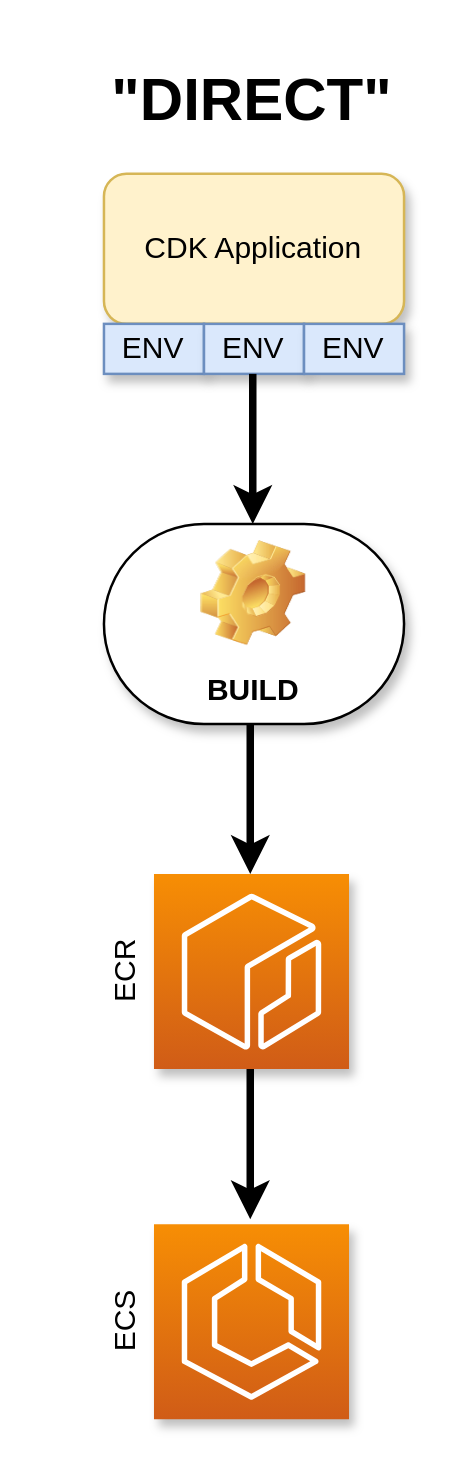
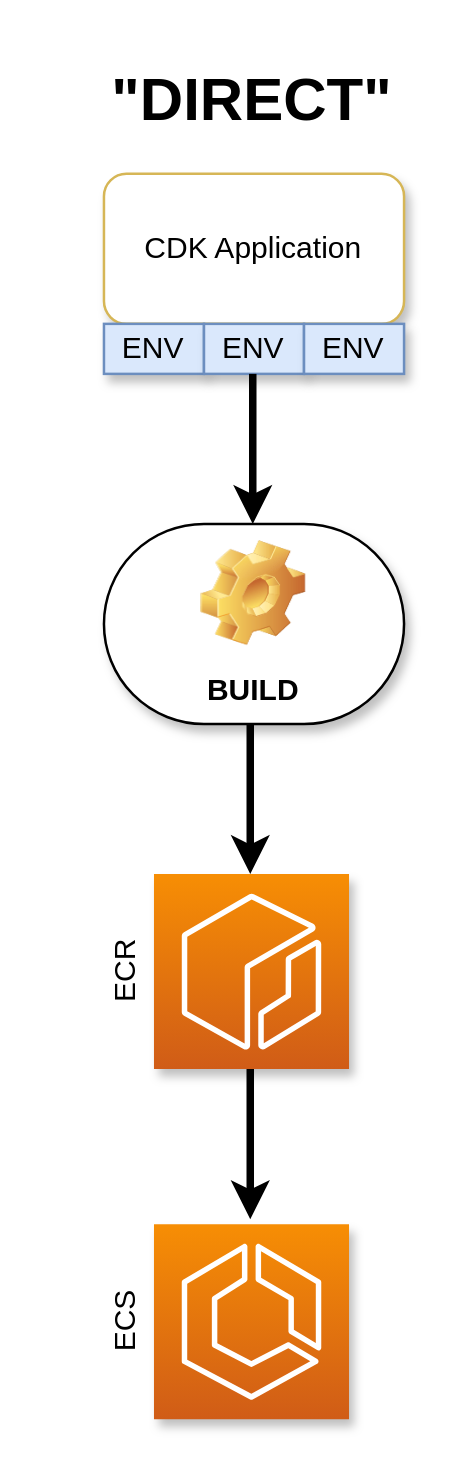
  <mxCell id="0" />
  <mxCell id="1" parent="0" />
- <mxCell id="2" value="CDK Application" style="rounded=1;whiteSpace=wrap;html=1;fillColor=#fff2cc;strokeColor=#d6b656;shadow=1;" vertex="1" parent="1"><mxGeometry x="41" y="69" width="120" height="60" as="geometry" /></mxCell>
+ <mxCell id="2" value="CDK Application" style="rounded=1;whiteSpace=wrap;html=1;fillColor=#ffffff;strokeColor=#d6b656;shadow=1;" vertex="1" parent="1"><mxGeometry x="41" y="69" width="120" height="60" as="geometry" /></mxCell>
  <mxCell id="3" value="ENV" style="rounded=0;whiteSpace=wrap;html=1;fillColor=#dae8fc;strokeColor=#6c8ebf;shadow=1;" vertex="1" parent="1"><mxGeometry x="41" y="129" width="40" height="20" as="geometry" /></mxCell>
  <mxCell id="4" value="ENV" style="rounded=0;whiteSpace=wrap;html=1;fillColor=#dae8fc;strokeColor=#6c8ebf;shadow=1;" vertex="1" parent="1"><mxGeometry x="81" y="129" width="40" height="20" as="geometry" /></mxCell>
  <mxCell id="5" value="ENV" style="rounded=0;whiteSpace=wrap;html=1;fillColor=#dae8fc;strokeColor=#6c8ebf;shadow=1;" vertex="1" parent="1"><mxGeometry x="121" y="129" width="40" height="20" as="geometry" /></mxCell>
  <mxCell id="6" value="BUILD" style="label;whiteSpace=wrap;html=1;align=center;verticalAlign=bottom;spacingLeft=0;spacingBottom=4;imageAlign=center;imageVerticalAlign=top;image=img/clipart/Gear_128x128.png;arcSize=50;shadow=1;" vertex="1" parent="1"><mxGeometry x="41" y="209" width="120" height="80" as="geometry" /></mxCell>
  <mxCell id="7" value="" style="sketch=0;points=[[0,0,0],[0.25,0,0],[0.5,0,0],[0.75,0,0],[1,0,0],[0,1,0],[0.25,1,0],[0.5,1,0],[0.75,1,0],[1,1,0],[0,0.25,0],[0,0.5,0],[0,0.75,0],[1,0.25,0],[1,0.5,0],[1,0.75,0]];outlineConnect=0;fontColor=#232F3E;gradientColor=#F78E04;gradientDirection=north;fillColor=#D05C17;strokeColor=#ffffff;dashed=0;verticalLabelPosition=bottom;verticalAlign=top;align=center;html=1;fontSize=12;fontStyle=0;aspect=fixed;shape=mxgraph.aws4.resourceIcon;resIcon=mxgraph.aws4.ecr;shadow=1;" vertex="1" parent="1"><mxGeometry x="61" y="349" width="78" height="78" as="geometry" /></mxCell>
  <mxCell id="8" value="" style="sketch=0;points=[[0,0,0],[0.25,0,0],[0.5,0,0],[0.75,0,0],[1,0,0],[0,1,0],[0.25,1,0],[0.5,1,0],[0.75,1,0],[1,1,0],[0,0.25,0],[0,0.5,0],[0,0.75,0],[1,0.25,0],[1,0.5,0],[1,0.75,0]];outlineConnect=0;fontColor=#232F3E;gradientColor=#F78E04;gradientDirection=north;fillColor=#D05C17;strokeColor=#ffffff;dashed=0;verticalLabelPosition=bottom;verticalAlign=top;align=center;html=1;fontSize=12;fontStyle=0;aspect=fixed;shape=mxgraph.aws4.resourceIcon;resIcon=mxgraph.aws4.ecs;shadow=1;" vertex="1" parent="1"><mxGeometry x="61" y="489" width="78" height="78" as="geometry" /></mxCell>
  <mxCell id="9" value="ECR" style="text;html=1;strokeColor=none;fillColor=none;align=center;verticalAlign=middle;whiteSpace=wrap;rounded=0;rotation=-90;" vertex="1" parent="1"><mxGeometry x="20" y="373" width="60" height="30" as="geometry" /></mxCell>
  <mxCell id="10" value="ECS" style="text;html=1;strokeColor=none;fillColor=none;align=center;verticalAlign=middle;whiteSpace=wrap;rounded=0;rotation=-90;" vertex="1" parent="1"><mxGeometry x="20" y="513" width="60" height="30" as="geometry" /></mxCell>
  <mxCell id="11" value="" style="endArrow=classic;html=1;rounded=0;strokeWidth=3;" edge="1" parent="1"><mxGeometry width="50" height="50" relative="1" as="geometry"><mxPoint x="100.5" y="149" as="sourcePoint" /><mxPoint x="100.5" y="209" as="targetPoint" /></mxGeometry></mxCell>
  <mxCell id="12" value="" style="endArrow=classic;html=1;rounded=0;strokeWidth=3;" edge="1" parent="1"><mxGeometry width="50" height="50" relative="1" as="geometry"><mxPoint x="99.5" y="289" as="sourcePoint" /><mxPoint x="99.5" y="349" as="targetPoint" /></mxGeometry></mxCell>
  <mxCell id="13" value="" style="endArrow=classic;html=1;rounded=0;strokeWidth=3;" edge="1" parent="1"><mxGeometry width="50" height="50" relative="1" as="geometry"><mxPoint x="99.5" y="427" as="sourcePoint" /><mxPoint x="99.5" y="487" as="targetPoint" /></mxGeometry></mxCell>
  <mxCell id="14" value="&quot;DIRECT&quot;" style="text;html=1;fontSize=24;fontStyle=1;verticalAlign=middle;align=center;fillColor=none;" vertex="1" parent="1"><mxGeometry x="50" y="20" width="100" height="40" as="geometry" /></mxCell>
